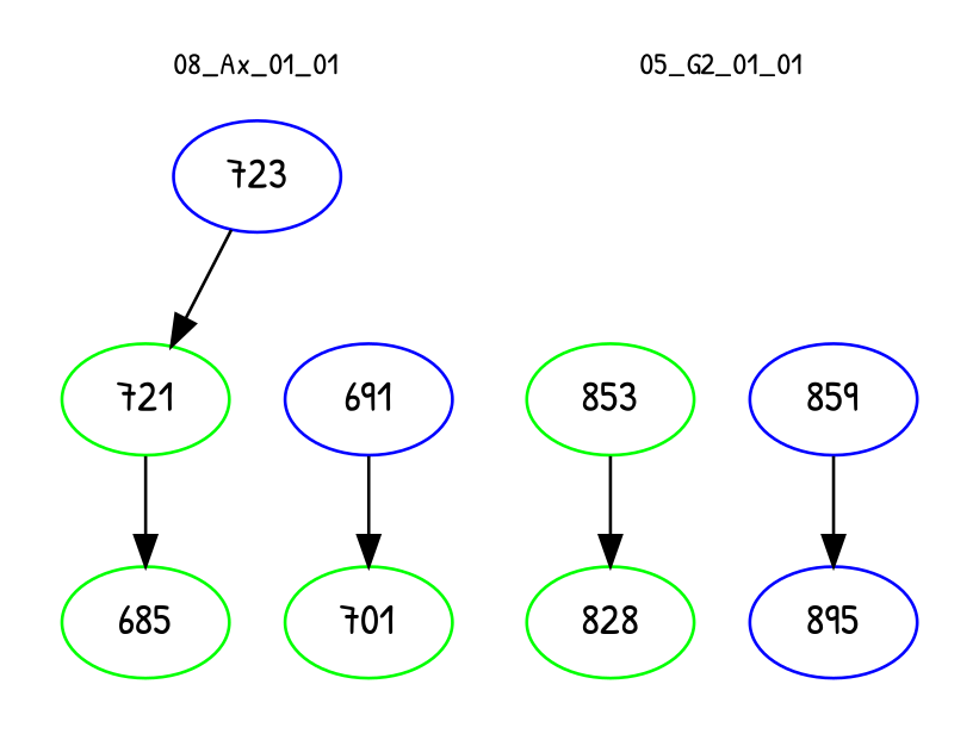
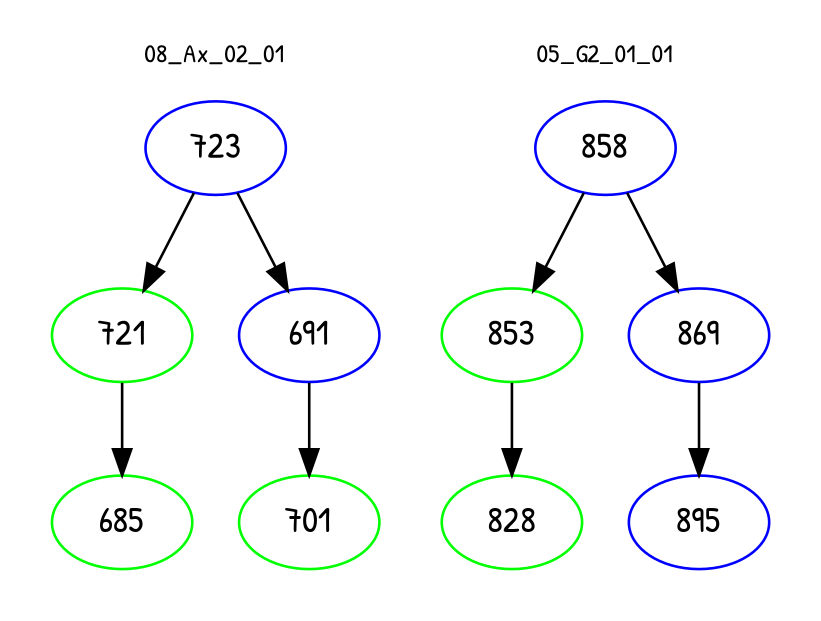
  digraph {
    fontname="Patrick Hand"
    node [color=blue fontname="Patrick Hand"]
    edge [color=black fontname="Patrick Hand"]
    n1 [label=723]
    n2 [color=green label=721]
    n3 [label=691]
    n4 [color=green label=685]
    n5 [color=green label=701]
+   n6 [label=858]
    n7 [color=green label=853]
-   n8 [label=859]
+   n8 [label=869]
    n9 [color=green label=828]
    n10 [label=895]
    subgraph cluster_1 {
      color=white
      fontsize=10
-     label="08_Ax_01_01"
+     label="08_Ax_02_01"
      n1
      n2
      n3
      n4
      n5
    }
    subgraph cluster_2 {
      color=white
      fontsize=10
      label="05_G2_01_01"
+     n6
      n7
      n8
      n9
      n10
    }
    n1 -> n2
+   n1 -> n3
    n2 -> n4
    n3 -> n5
+   n6 -> n7
+   n6 -> n8
    n7 -> n9
    n8 -> n10
  }
